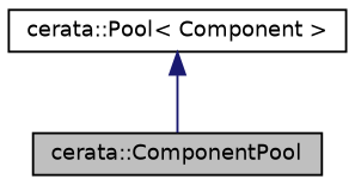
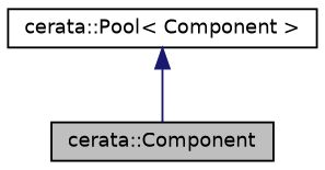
  digraph {
    node [color=black fontname=Helvetica fontsize=10 shape=record style=filled]
-   n1 [fillcolor=grey75 fontcolor=black height=0.2 label="cerata::ComponentPool" width=0.4]
+   n1 [fillcolor=grey75 fontcolor=black height=0.2 label="cerata::Component" width=0.4]
    n2 [fillcolor=white height=0.2 label="cerata::Pool\< Component \>" width=0.4]
    n2 -> n1 [color=midnightblue dir=back fontname=Helvetica fontsize=10 labelfontname=Helvetica labelfontsize=10 style=solid]
  }
